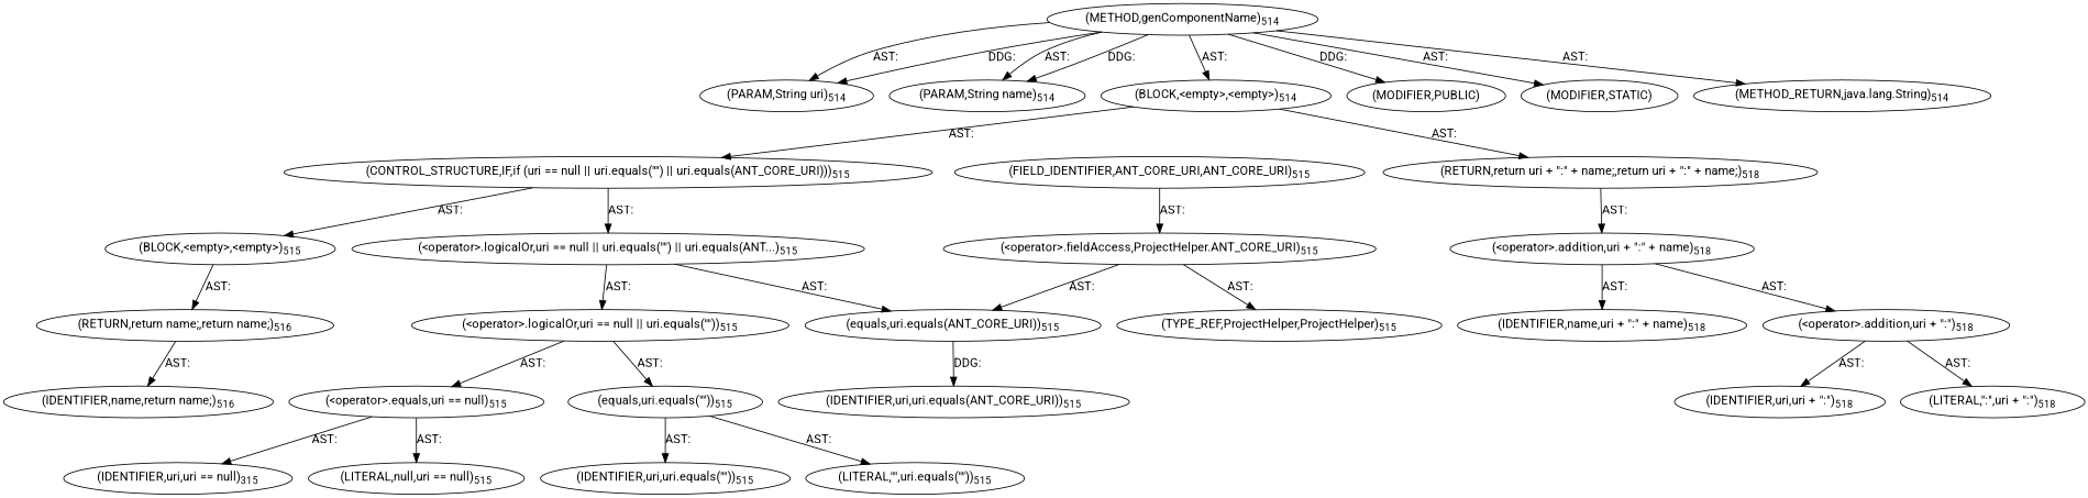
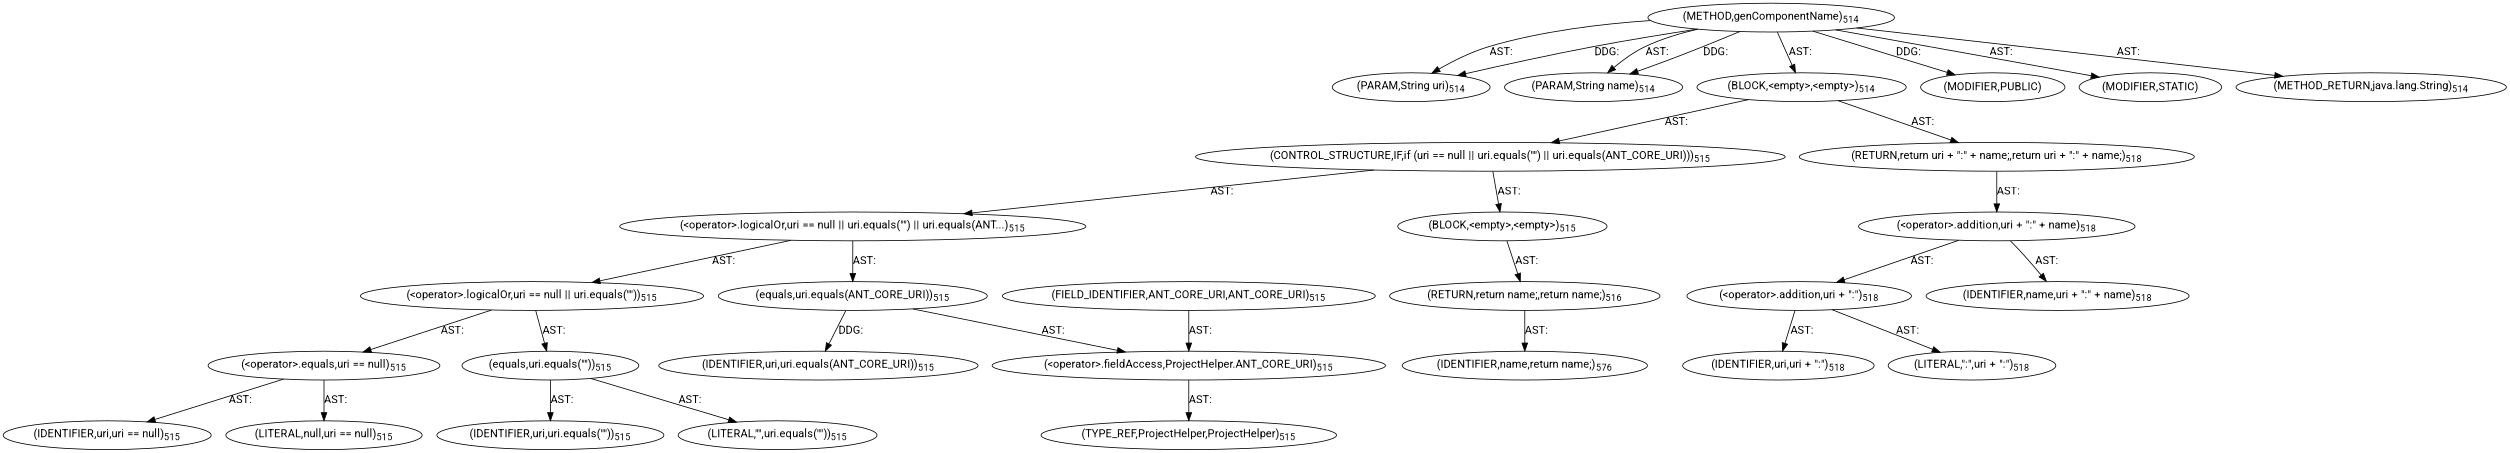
  digraph {
    fontname=Roboto
    node [fontname=Roboto]
    edge [fontname=Roboto]
    n1 [label=<(METHOD,genComponentName)<SUB>514</SUB>>]
    n2 [label=<(PARAM,String uri)<SUB>514</SUB>>]
    n3 [label=<(PARAM,String name)<SUB>514</SUB>>]
    n4 [label=<(BLOCK,&lt;empty&gt;,&lt;empty&gt;)<SUB>514</SUB>>]
    n5 [label=<(MODIFIER,PUBLIC)>]
    n6 [label=<(MODIFIER,STATIC)>]
    n7 [label=<(METHOD_RETURN,java.lang.String)<SUB>514</SUB>>]
    n8 [label=<(CONTROL_STRUCTURE,IF,if (uri == null || uri.equals(&quot;&quot;) || uri.equals(ANT_CORE_URI)))<SUB>515</SUB>>]
    n9 [label=<(RETURN,return uri + &quot;:&quot; + name;,return uri + &quot;:&quot; + name;)<SUB>518</SUB>>]
    n10 [label=<(&lt;operator&gt;.logicalOr,uri == null || uri.equals(&quot;&quot;) || uri.equals(ANT...)<SUB>515</SUB>>]
    n11 [label=<(BLOCK,&lt;empty&gt;,&lt;empty&gt;)<SUB>515</SUB>>]
    n12 [label=<(&lt;operator&gt;.addition,uri + &quot;:&quot; + name)<SUB>518</SUB>>]
    n13 [label=<(&lt;operator&gt;.logicalOr,uri == null || uri.equals(&quot;&quot;))<SUB>515</SUB>>]
    n14 [label=<(equals,uri.equals(ANT_CORE_URI))<SUB>515</SUB>>]
    n15 [label=<(RETURN,return name;,return name;)<SUB>516</SUB>>]
    n16 [label=<(&lt;operator&gt;.equals,uri == null)<SUB>515</SUB>>]
    n17 [label=<(equals,uri.equals(&quot;&quot;))<SUB>515</SUB>>]
    n18 [label=<(IDENTIFIER,uri,uri.equals(ANT_CORE_URI))<SUB>515</SUB>>]
    n19 [label=<(&lt;operator&gt;.fieldAccess,ProjectHelper.ANT_CORE_URI)<SUB>515</SUB>>]
-   n20 [label=<(IDENTIFIER,uri,uri == null)<SUB>315</SUB>>]
+   n20 [label=<(IDENTIFIER,uri,uri == null)<SUB>515</SUB>>]
    n21 [label=<(LITERAL,null,uri == null)<SUB>515</SUB>>]
    n22 [label=<(IDENTIFIER,uri,uri.equals(&quot;&quot;))<SUB>515</SUB>>]
    n23 [label=<(LITERAL,&quot;&quot;,uri.equals(&quot;&quot;))<SUB>515</SUB>>]
    n24 [label=<(TYPE_REF,ProjectHelper,ProjectHelper)<SUB>515</SUB>>]
    n25 [label=<(FIELD_IDENTIFIER,ANT_CORE_URI,ANT_CORE_URI)<SUB>515</SUB>>]
-   n26 [label=<(IDENTIFIER,name,return name;)<SUB>516</SUB>>]
+   n26 [label=<(IDENTIFIER,name,return name;)<SUB>576</SUB>>]
    n27 [label=<(&lt;operator&gt;.addition,uri + &quot;:&quot;)<SUB>518</SUB>>]
    n28 [label=<(IDENTIFIER,name,uri + &quot;:&quot; + name)<SUB>518</SUB>>]
    n29 [label=<(IDENTIFIER,uri,uri + &quot;:&quot;)<SUB>518</SUB>>]
    n30 [label=<(LITERAL,&quot;:&quot;,uri + &quot;:&quot;)<SUB>518</SUB>>]
    n1 -> n2 [label="AST: "]
    n1 -> n2 [label="DDG: "]
    n1 -> n3 [label="AST: "]
    n1 -> n3 [label="DDG: "]
    n1 -> n4 [label="AST: "]
    n1 -> n5 [label="DDG: "]
    n1 -> n6 [label="AST: "]
    n1 -> n7 [label="AST: "]
    n4 -> n8 [label="AST: "]
    n4 -> n9 [label="AST: "]
    n8 -> n10 [label="AST: "]
    n8 -> n11 [label="AST: "]
    n9 -> n12 [label="AST: "]
    n10 -> n13 [label="AST: "]
    n10 -> n14 [label="AST: "]
    n11 -> n15 [label="AST: "]
    n12 -> n27 [label="AST: "]
    n12 -> n28 [label="AST: "]
    n13 -> n16 [label="AST: "]
    n13 -> n17 [label="AST: "]
    n14 -> n18 [label="DDG: "]
-   n19 -> n14 [label="AST: "]
+   n14 -> n19 [label="AST: "]
    n15 -> n26 [label="AST: "]
    n16 -> n20 [label="AST: "]
    n16 -> n21 [label="AST: "]
    n17 -> n22 [label="AST: "]
    n17 -> n23 [label="AST: "]
    n19 -> n24 [label="AST: "]
    n25 -> n19 [label="AST: "]
    n27 -> n29 [label="AST: "]
    n27 -> n30 [label="AST: "]
  }
